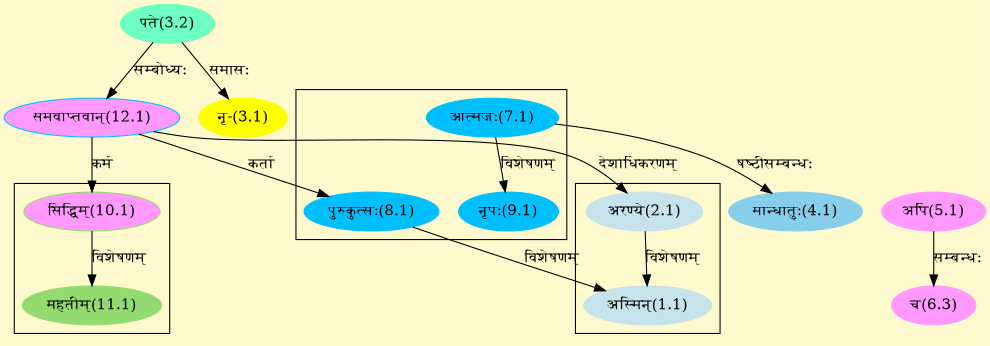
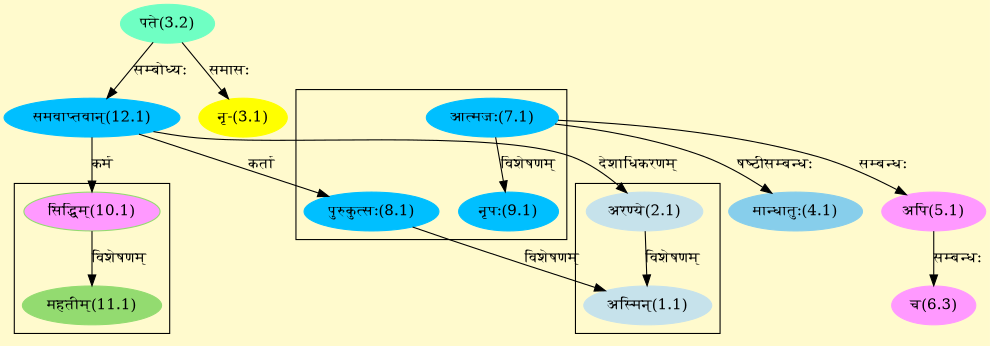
  digraph {
    bgcolor=lemonchiffon1
    compound=true
    rankdir=BT
    node [color="#00BFFF" style=filled]
    edge [dir=back]
    n1 [color="#C6E2EB" label="अस्मिन्(1.1)"]
    n2 [color="#C6E2EB" label="अरण्ये(2.1)"]
    n3 [label="आत्मजः(7.1)"]
    n4 [label="पुरुकुत्सः(8.1)"]
    n5 [label="नृपः(9.1)"]
    n6 [color="#93DB70" label="महतीम्(11.1)"]
    n7 [color="#93DB70" fillcolor="#FF99FF" label="सिद्धिम्(10.1)"]
-   n8 [label="समवाप्तवान्(12.1)" fillcolor="#FF99FF"]
+   n8 [label="समवाप्तवान्(12.1)"]
    n9 [color="#6FFFC3" label="पते(3.2)"]
    n10 [color="#FFFF00" label="नृ-(3.1)"]
    n11 [color="#87CEEB" label="मान्धातुः(4.1)"]
    n12 [color="#FF99FF" label="अपि(5.1)"]
    n13 [color="#FF99FF" label="च(6.3)"]
    subgraph cluster_1 {
      n1
      n2
    }
    subgraph cluster_2 {
      n3
      n4
      n5
    }
    subgraph cluster_3 {
      n6
      n7
    }
    n1 -> n2 [label="विशेषणम्"]
    n1 -> n4 [label="विशेषणम्"]
    n2 -> n8 [label="देशाधिकरणम्"]
    n4 -> n8 [label="कर्ता"]
    n5 -> n3 [label="विशेषणम्"]
    n6 -> n7 [label="विशेषणम्"]
    n7 -> n8 [label="कर्म"]
    n8 -> n9 [label="सम्बोध्यः"]
    n10 -> n9 [label="समासः"]
    n11 -> n3 [label="षष्ठीसम्बन्धः"]
+   n12 -> n3 [label="सम्बन्धः"]
    n13 -> n12 [label="सम्बन्धः"]
  }
